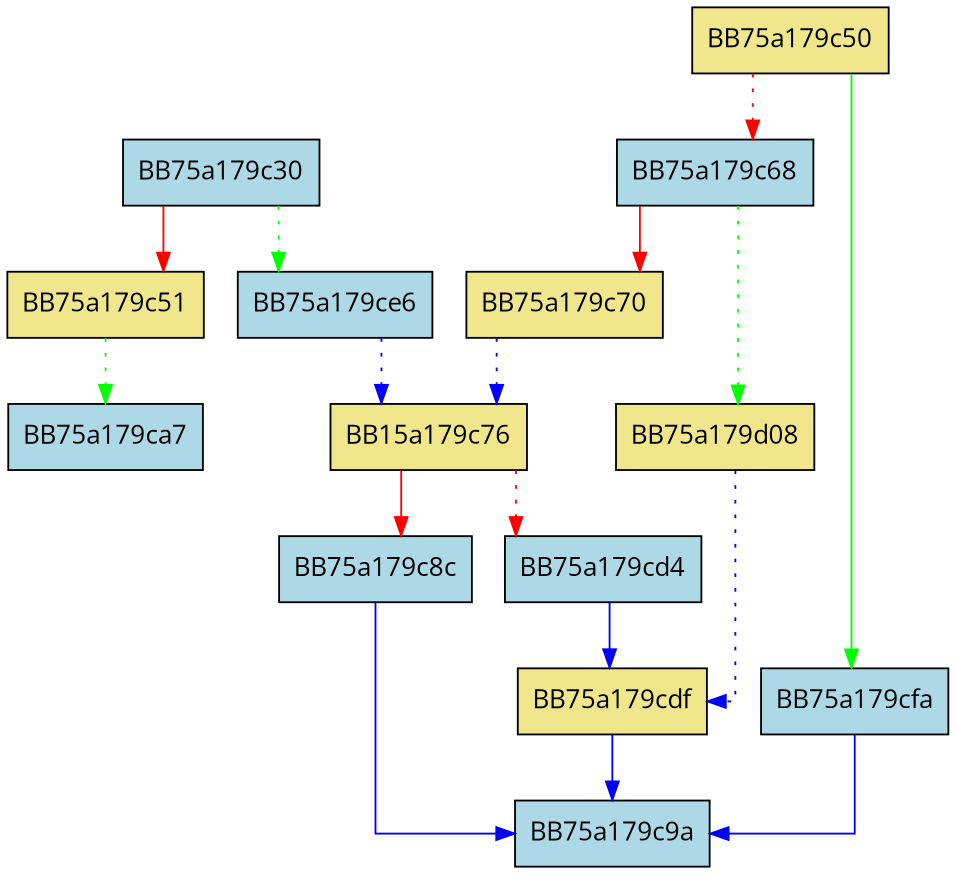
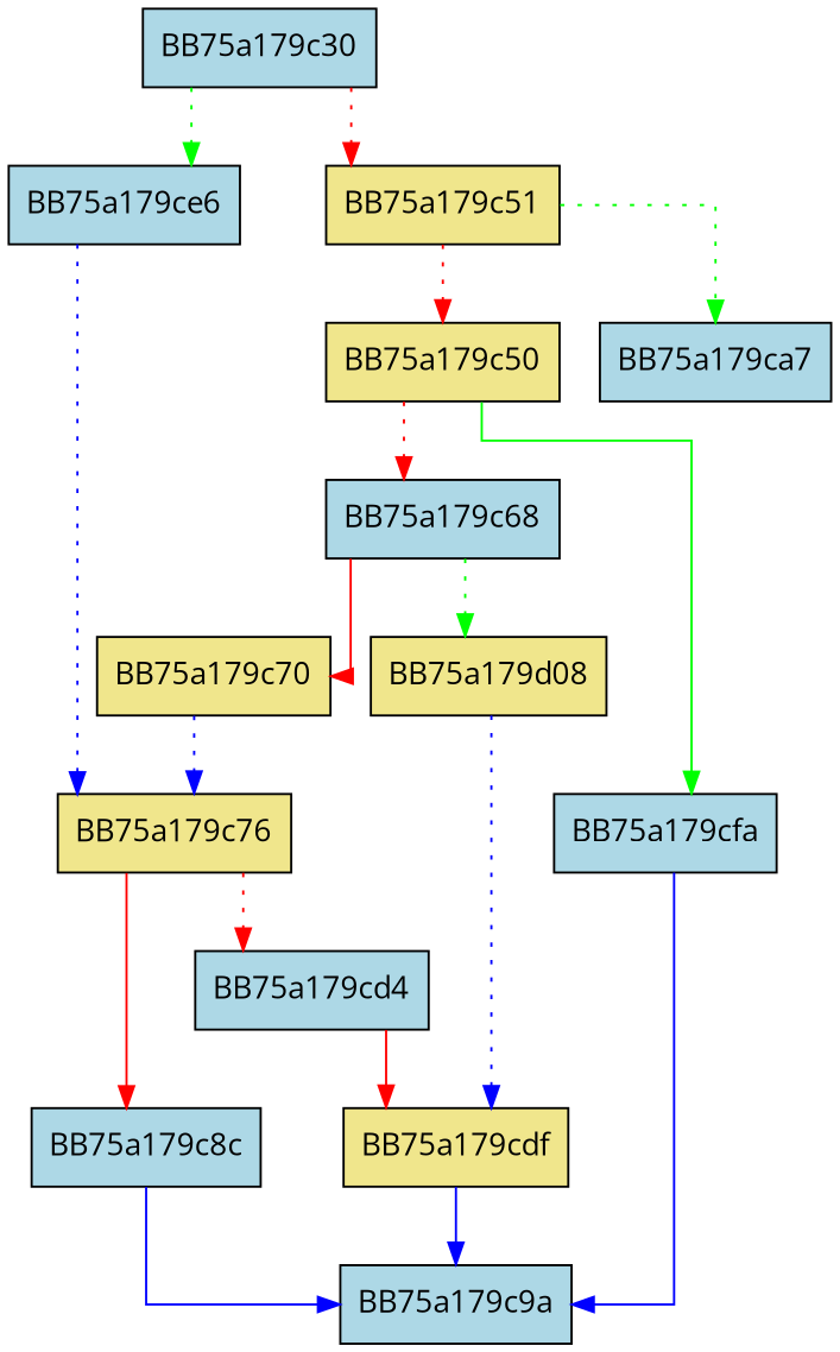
  digraph {
    fontname="Open Sans"
    splines=ortho
    node [fillcolor=lightblue fontname="Open Sans" shape=box style=filled]
    edge [color=blue fontname="Open Sans" style=dotted]
    BB75a179c30
    BB75a179ce6
    BB75a179c51 [fillcolor=khaki]
-   BB75a179c76 [fillcolor=khaki label=BB15a179c76]
+   BB75a179c76 [fillcolor=khaki]
    BB75a179ca7
    n6 [fillcolor=khaki label=BB75a179c50]
    BB75a179cd4
    BB75a179c8c
    BB75a179cfa
    BB75a179c68
    BB75a179cdf [fillcolor=khaki]
    BB75a179c9a
    BB75a179d08 [fillcolor=khaki]
    BB75a179c70 [fillcolor=khaki]
    BB75a179c30 -> BB75a179ce6 [color=green]
-   BB75a179c30 -> BB75a179c51 [color=red style=solid]
+   BB75a179c30 -> BB75a179c51 [color=red]
    BB75a179ce6 -> BB75a179c76
    BB75a179c51 -> BB75a179ca7 [color=green]
+   BB75a179c51 -> n6 [color=red]
    BB75a179c76 -> BB75a179cd4 [color=red]
    BB75a179c76 -> BB75a179c8c [color=red style=solid]
    n6 -> BB75a179cfa [color=green style=solid]
    n6 -> BB75a179c68 [color=red]
-   BB75a179cd4 -> BB75a179cdf [style=solid]
+   BB75a179cd4 -> BB75a179cdf [color=red style=solid]
    BB75a179c8c -> BB75a179c9a [style=solid]
    BB75a179cfa -> BB75a179c9a [style=solid]
    BB75a179c68 -> BB75a179d08 [color=green]
    BB75a179c68 -> BB75a179c70 [color=red style=solid]
    BB75a179cdf -> BB75a179c9a [style=solid]
    BB75a179d08 -> BB75a179cdf
    BB75a179c70 -> BB75a179c76
  }
